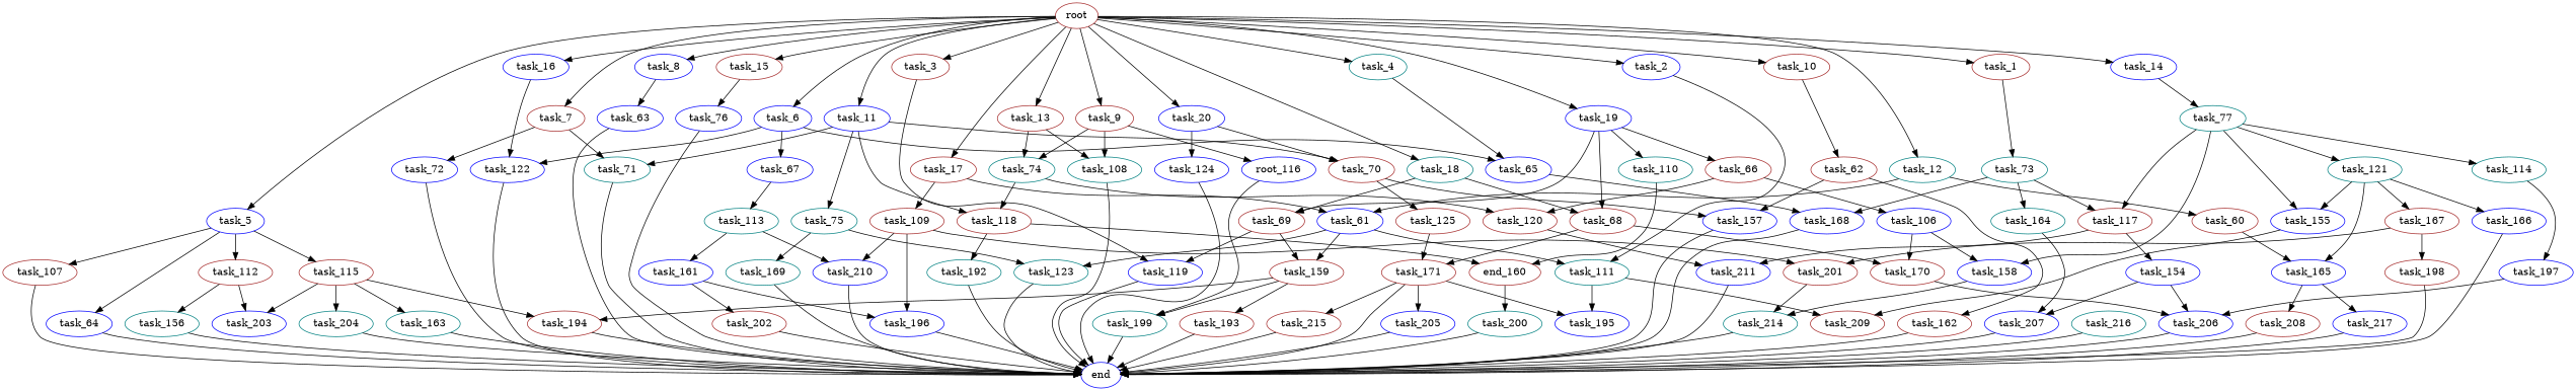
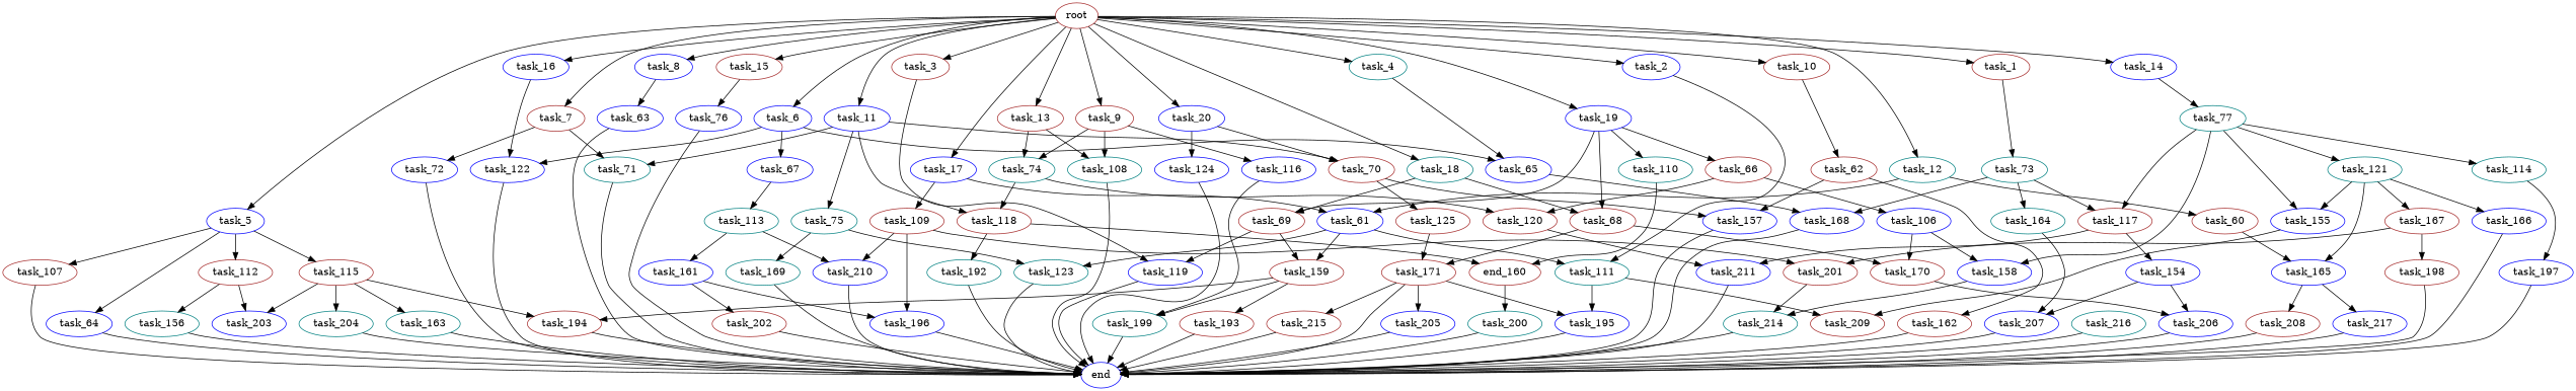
  digraph {
    node [color=blue]
    root [color=brown]
    task_1 [color=brown]
    task_2
    task_3 [color=brown]
    task_4 [color=teal]
    task_5
    task_6
    task_7 [color=brown]
    task_8
    task_9 [color=brown]
    task_10 [color=brown]
    task_11
    task_12 [color=teal]
    task_13 [color=brown]
    task_14
    task_15 [color=brown]
    task_16
-   task_17 [color=brown]
+   task_17
    task_18 [color=teal]
    task_19
    task_20
    task_73 [color=teal]
    task_111 [color=teal]
    task_119
    task_65
    task_64
    task_107 [color=brown]
    task_112 [color=brown]
    task_115 [color=brown]
    task_67
    task_122
    task_71 [color=teal]
    task_72
    task_63
    task_74 [color=teal]
    task_108 [color=teal]
-   task_116 [label=root_116]
+   task_116
    task_62 [color=brown]
    task_70 [color=brown]
    task_75 [color=teal]
    task_118 [color=brown]
    task_60 [color=brown]
    task_61
    task_77 [color=teal]
    task_76
    task_109 [color=brown]
    task_68 [color=brown]
    task_69 [color=brown]
    task_66 [color=brown]
    task_110 [color=teal]
    task_124
    task_168
    task_117 [color=brown]
    task_164 [color=teal]
    task_195
    task_209 [color=brown]
    end
    task_156 [color=teal]
    task_203
    task_163 [color=teal]
    task_194 [color=brown]
    task_204 [color=teal]
    task_113 [color=teal]
    task_120 [color=brown]
    task_199 [color=teal]
    task_157
    task_162 [color=brown]
    task_125 [color=brown]
    task_123 [color=teal]
    task_169 [color=teal]
    n71 [color=brown label=end_160]
    task_192 [color=teal]
    task_165
    task_159 [color=brown]
    task_114 [color=teal]
    task_121 [color=teal]
    task_155
    task_158
    task_196
    task_201 [color=brown]
    task_210
    task_170 [color=brown]
    task_171 [color=brown]
    task_106
    task_208 [color=brown]
    task_217
    task_193 [color=brown]
    task_211
    task_161
    task_206
    task_205
    task_215 [color=brown]
    task_154
    task_207
    task_197
    task_166
    task_167 [color=brown]
    task_214 [color=teal]
    task_200 [color=teal]
    task_202 [color=brown]
    task_198 [color=brown]
    task_216 [color=teal]
    root -> task_1
    root -> task_2
    root -> task_3
    root -> task_4
    root -> task_5
    root -> task_6
    root -> task_7
    root -> task_8
    root -> task_9
    root -> task_10
    root -> task_11
    root -> task_12
    root -> task_13
    root -> task_14
    root -> task_15
    root -> task_16
    root -> task_17
    root -> task_18
    root -> task_19
    root -> task_20
    task_1 -> task_73
    task_2 -> task_111
    task_3 -> task_119
    task_4 -> task_65
    task_5 -> task_64
    task_5 -> task_107
    task_5 -> task_112
    task_5 -> task_115
    task_6 -> task_65
    task_6 -> task_67
    task_6 -> task_122
    task_7 -> task_71
    task_7 -> task_72
    task_8 -> task_63
    task_9 -> task_74
    task_9 -> task_108
    task_9 -> task_116
    task_10 -> task_62
    task_11 -> task_71
    task_11 -> task_70
    task_11 -> task_75
    task_11 -> task_118
    task_12 -> task_60
    task_12 -> task_61
    task_13 -> task_74
    task_13 -> task_108
    task_14 -> task_77
    task_15 -> task_76
    task_16 -> task_122
    task_17 -> task_61
    task_17 -> task_109
    task_18 -> task_68
    task_18 -> task_69
    task_19 -> task_68
    task_19 -> task_69
    task_19 -> task_66
    task_19 -> task_110
    task_20 -> task_70
    task_20 -> task_124
    task_73 -> task_168
    task_73 -> task_117
    task_73 -> task_164
    task_111 -> task_195
    task_111 -> task_209
    task_119 -> end
    task_65 -> task_168
    task_64 -> end
    task_107 -> end
    task_112 -> task_156
    task_112 -> task_203
    task_115 -> task_203
    task_115 -> task_163
    task_115 -> task_194
    task_115 -> task_204
    task_67 -> task_113
    task_122 -> end
    task_71 -> end
    task_72 -> end
    task_63 -> end
    task_74 -> task_118
    task_74 -> task_120
    task_108 -> end
    task_116 -> task_199
    task_62 -> task_157
    task_62 -> task_162
    task_70 -> task_157
    task_70 -> task_125
    task_75 -> task_123
    task_75 -> task_169
    task_118 -> n71
    task_118 -> task_192
    task_60 -> task_165
    task_61 -> task_111
    task_61 -> task_123
    task_61 -> task_159
    task_77 -> task_117
    task_77 -> task_114
    task_77 -> task_121
    task_77 -> task_155
    task_77 -> task_158
    task_76 -> end
    task_109 -> task_196
    task_109 -> task_201
    task_109 -> task_210
    task_68 -> task_170
    task_68 -> task_171
    task_69 -> task_119
    task_69 -> task_159
    task_66 -> task_120
    task_66 -> task_106
    task_110 -> n71
    task_124 -> end
    task_168 -> end
    task_117 -> task_211
    task_117 -> task_154
    task_164 -> task_207
+   task_195 -> end
    task_156 -> end
    task_163 -> end
    task_194 -> end
    task_204 -> end
    task_113 -> task_210
    task_113 -> task_161
    task_120 -> task_211
    task_199 -> end
    task_157 -> end
    task_162 -> end
    task_125 -> task_171
    task_123 -> end
    task_169 -> end
    n71 -> task_200
    task_192 -> end
    task_165 -> task_208
    task_165 -> task_217
    task_159 -> task_194
    task_159 -> task_199
    task_159 -> task_193
    task_114 -> task_197
    task_121 -> task_165
    task_121 -> task_155
    task_121 -> task_166
    task_121 -> task_167
    task_155 -> task_209
    task_158 -> task_214
    task_196 -> end
    task_201 -> task_214
    task_210 -> end
    task_170 -> task_206
    task_171 -> task_195
    task_171 -> end
    task_171 -> task_205
    task_171 -> task_215
    task_106 -> task_158
    task_106 -> task_170
    task_208 -> end
    task_217 -> end
    task_193 -> end
    task_211 -> end
    task_161 -> task_196
    task_161 -> task_202
    task_206 -> end
    task_205 -> end
    task_215 -> end
    task_154 -> task_206
    task_154 -> task_207
    task_207 -> end
-   task_197 -> task_206
+   task_197 -> end
    task_166 -> end
    task_167 -> task_201
    task_167 -> task_198
    task_214 -> end
    task_200 -> end
    task_202 -> end
    task_198 -> end
    task_216 -> end
  }
